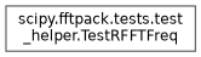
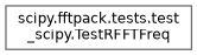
  digraph {
    rankdir=LR
-   n1 [color=grey40 fillcolor=white fontname=Helvetica fontsize=10 height=0.2 label="scipy.fftpack.tests.test\l_helper.TestRFFTFreq" shape=box style=filled width=0.4]
+   n1 [color=grey40 fillcolor=white fontname=Helvetica fontsize=10 height=0.2 label="scipy.fftpack.tests.test\l_scipy.TestRFFTFreq" shape=box style=filled width=0.4]
  }
